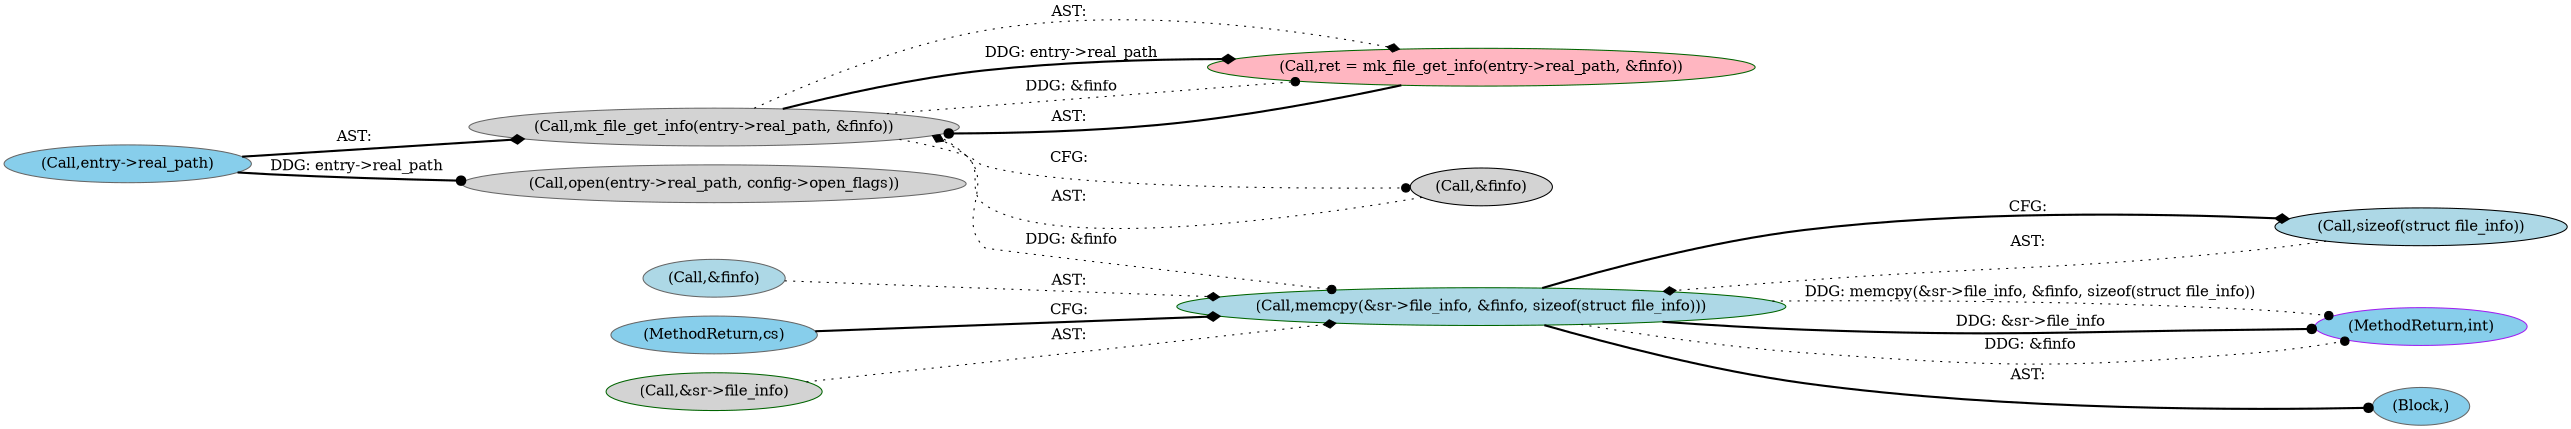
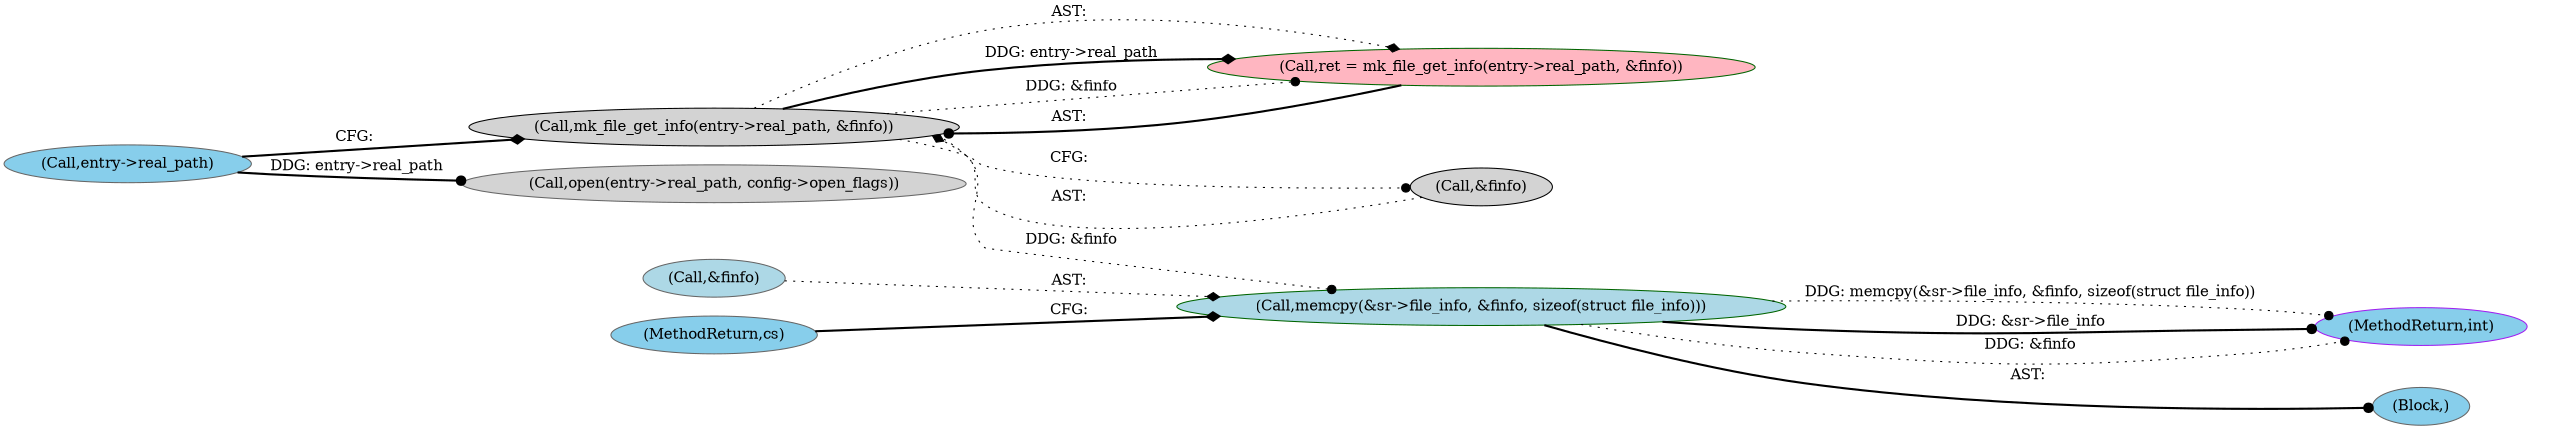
  digraph {
    rankdir=LR
    node [color=gray40 fillcolor=skyblue style=filled]
    edge [arrowhead=diamond style=dotted]
    n1 [color=darkgreen fillcolor=lightblue label="(Call,memcpy(&sr->file_info, &finfo, sizeof(struct file_info)))"]
-   n2 [color=black fillcolor=lightblue label="(Call,sizeof(struct file_info))"]
    n3 [color=purple label="(MethodReturn,int)"]
    n4 [label="(Block,)"]
-   n5 [fillcolor=lightgrey label="(Call,mk_file_get_info(entry->real_path, &finfo))"]
+   n5 [color=black fillcolor=lightgrey label="(Call,mk_file_get_info(entry->real_path, &finfo))"]
    n6 [color=darkgreen fillcolor=lightpink label="(Call,ret = mk_file_get_info(entry->real_path, &finfo))"]
    n7 [color=black fillcolor=lightgrey label="(Call,&finfo)"]
    n8 [fillcolor=lightgrey label="(Call,open(entry->real_path, config->open_flags))"]
    n9 [fillcolor=lightblue label="(Call,&finfo)"]
    n10 [label="(MethodReturn,cs)"]
-   n11 [color=darkgreen fillcolor=lightgrey label="(Call,&sr->file_info)"]
    n12 [label="(Call,entry->real_path)"]
-   n1 -> n2 [label="CFG: " style=bold]
    n1 -> n3 [arrowhead=dot label="DDG: memcpy(&sr->file_info, &finfo, sizeof(struct file_info))"]
    n1 -> n3 [arrowhead=dot label="DDG: &sr->file_info" style=bold]
    n1 -> n3 [arrowhead=dot label="DDG: &finfo"]
    n1 -> n4 [arrowhead=dot label="AST: " style=bold]
-   n2 -> n1 [label="AST: "]
    n5 -> n1 [arrowhead=dot label="DDG: &finfo"]
    n5 -> n6 [label="AST: "]
    n5 -> n6 [label="DDG: entry->real_path" style=bold]
    n5 -> n6 [arrowhead=dot label="DDG: &finfo"]
    n5 -> n7 [arrowhead=dot label="CFG: "]
    n6 -> n5 [arrowhead=dot label="AST: " style=bold]
    n7 -> n5 [label="AST: "]
    n9 -> n1 [label="AST: "]
    n10 -> n1 [label="CFG: " style=bold]
-   n11 -> n1 [label="AST: "]
-   n12 -> n5 [label="AST: " style=bold]
+   n12 -> n5 [label="CFG: " style=bold]
    n12 -> n8 [arrowhead=dot label="DDG: entry->real_path" style=bold]
  }
